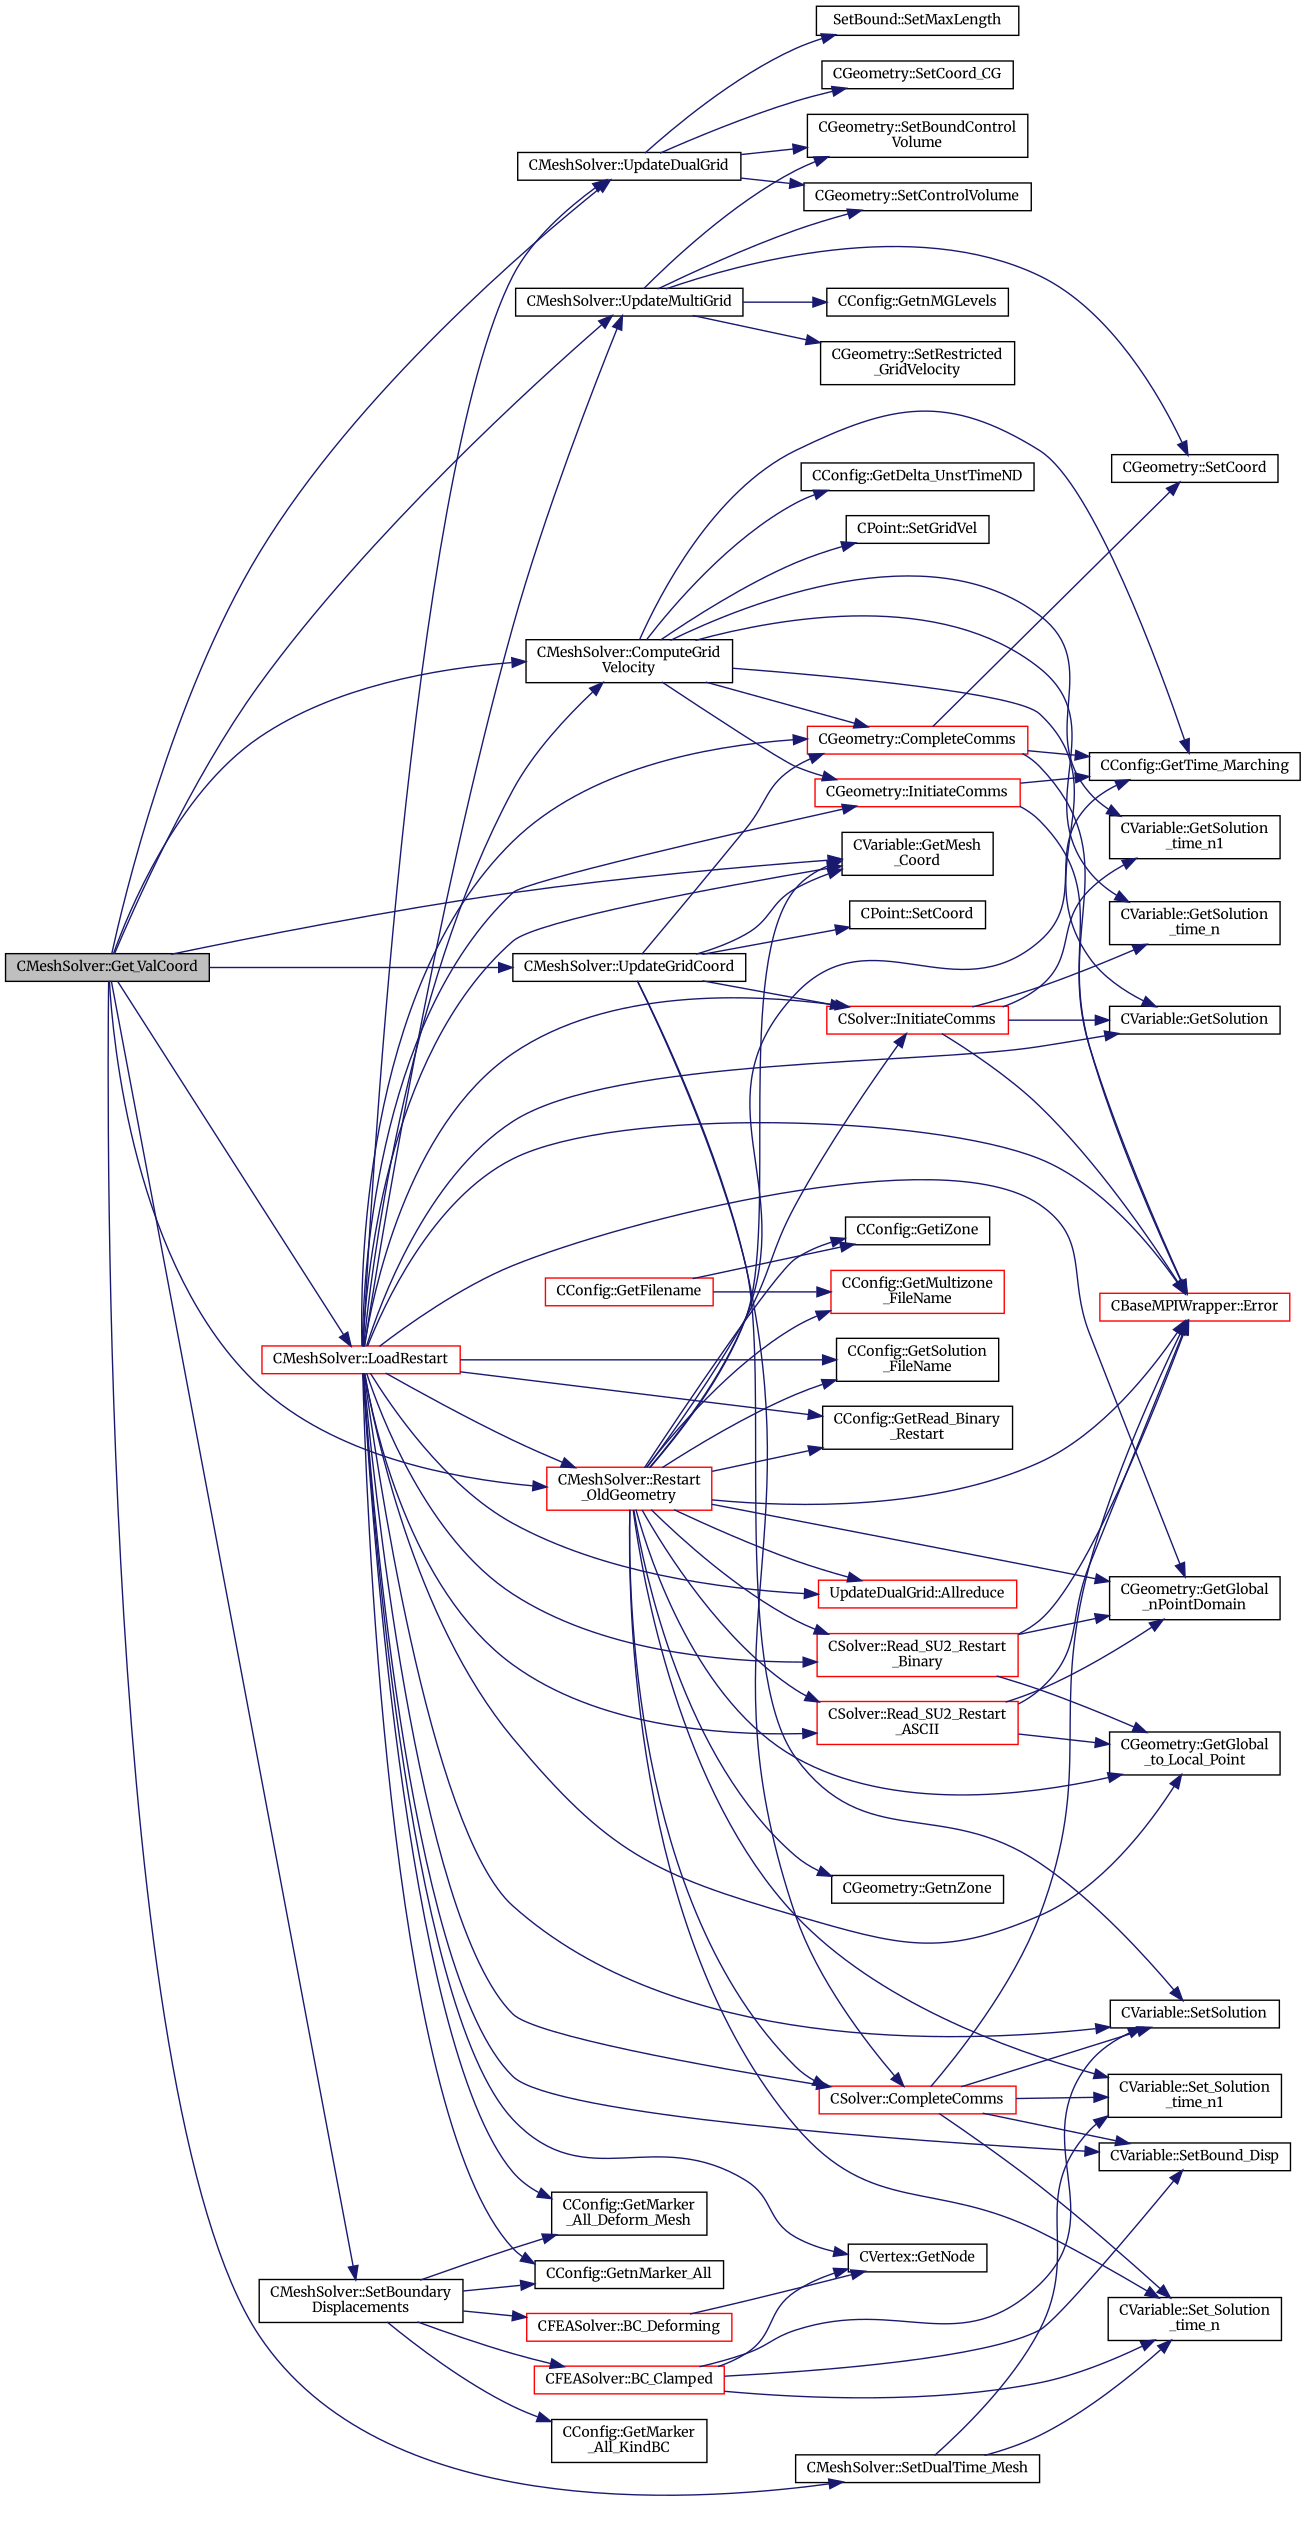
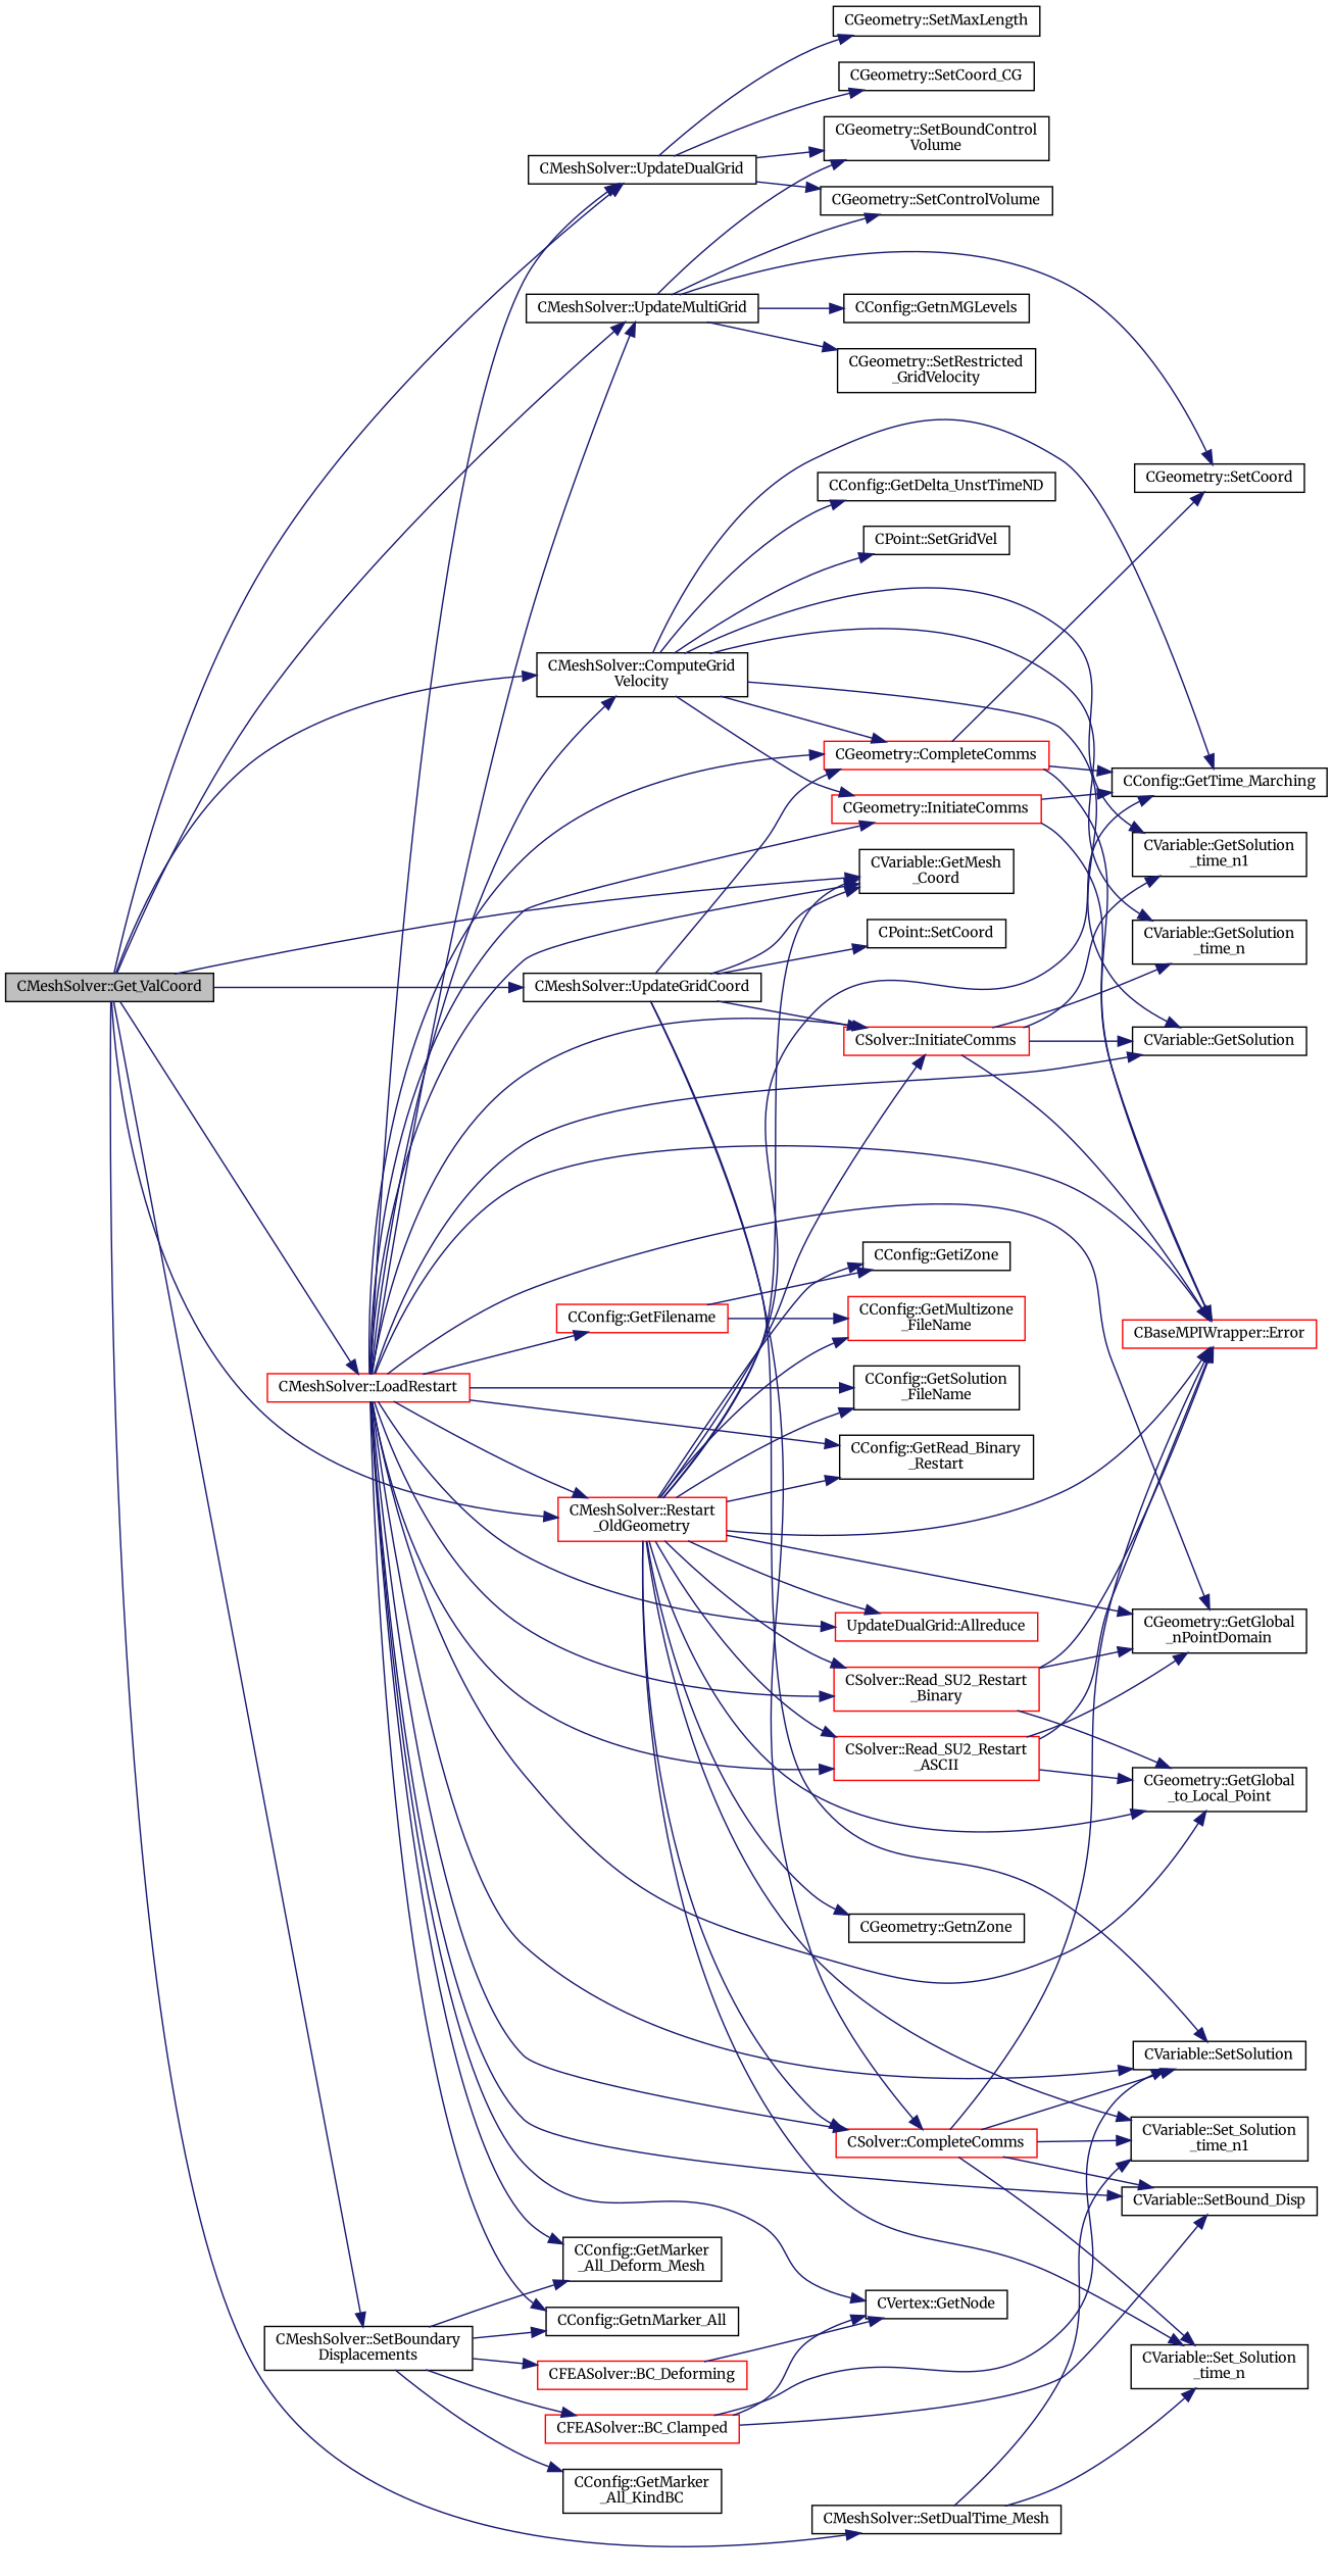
  digraph {
    fontname=Merriweather
    rankdir=LR
    node [color=black fillcolor=white fontname=Merriweather fontsize=10 shape=record style=filled]
    edge [color=midnightblue fontname=Merriweather fontsize=10 labelfontname=Helvetica labelfontsize=10 style=solid]
    n1 [fillcolor=grey75 fontcolor=black height=0.2 label="CMeshSolver::Get_ValCoord" width=0.4]
    n2 [height=0.2 label="CVariable::GetMesh\l_Coord" width=0.4]
    n3 [height=0.2 label="CMeshSolver::UpdateGridCoord" width=0.4]
    n4 [height=0.2 label="CMeshSolver::UpdateDualGrid" width=0.4]
    n5 [height=0.2 label="CMeshSolver::ComputeGrid\lVelocity" width=0.4]
    n6 [height=0.2 label="CMeshSolver::UpdateMultiGrid" width=0.4]
    n7 [height=0.2 label="CMeshSolver::SetBoundary\lDisplacements" width=0.4]
    n8 [height=0.2 label="CMeshSolver::SetDualTime_Mesh" width=0.4]
    n9 [color=red height=0.2 label="CMeshSolver::LoadRestart" width=0.4]
    n10 [color=red height=0.2 label="CMeshSolver::Restart\l_OldGeometry" width=0.4]
    n11 [height=0.2 label="CVariable::SetSolution" width=0.4]
    n12 [height=0.2 label="CPoint::SetCoord" width=0.4]
    n13 [color=red height=0.2 label="CGeometry::CompleteComms" width=0.4]
    n14 [color=red height=0.2 label="CSolver::InitiateComms" width=0.4]
    n15 [color=red height=0.2 label="CSolver::CompleteComms" width=0.4]
    n16 [height=0.2 label="CGeometry::SetCoord_CG" width=0.4]
    n17 [height=0.2 label="CGeometry::SetControlVolume" width=0.4]
    n18 [height=0.2 label="CGeometry::SetBoundControl\lVolume" width=0.4]
-   n19 [height=0.2 label="SetBound::SetMaxLength" width=0.4]
+   n19 [height=0.2 label="CGeometry::SetMaxLength" width=0.4]
    n20 [color=red height=0.2 label="CGeometry::InitiateComms" width=0.4]
    n21 [height=0.2 label="CConfig::GetTime_Marching" width=0.4]
    n22 [height=0.2 label="CVariable::GetSolution" width=0.4]
    n23 [height=0.2 label="CVariable::GetSolution\l_time_n" width=0.4]
    n24 [height=0.2 label="CVariable::GetSolution\l_time_n1" width=0.4]
    n25 [height=0.2 label="CConfig::GetDelta_UnstTimeND" width=0.4]
    n26 [height=0.2 label="CPoint::SetGridVel" width=0.4]
    n27 [height=0.2 label="CGeometry::SetCoord" width=0.4]
    n28 [height=0.2 label="CConfig::GetnMGLevels" width=0.4]
    n29 [height=0.2 label="CGeometry::SetRestricted\l_GridVelocity" width=0.4]
    n30 [height=0.2 label="CConfig::GetnMarker_All" width=0.4]
    n31 [height=0.2 label="CConfig::GetMarker\l_All_Deform_Mesh" width=0.4]
    n32 [height=0.2 label="CConfig::GetMarker\l_All_KindBC" width=0.4]
    n33 [color=red height=0.2 label="CFEASolver::BC_Clamped" width=0.4]
    n34 [color=red height=0.2 label="CFEASolver::BC_Deforming" width=0.4]
    n35 [height=0.2 label="CVariable::Set_Solution\l_time_n" width=0.4]
    n36 [height=0.2 label="CVariable::Set_Solution\l_time_n1" width=0.4]
    n37 [color=red height=0.2 label="CBaseMPIWrapper::Error" width=0.4]
    n38 [height=0.2 label="CVariable::SetBound_Disp" width=0.4]
    n39 [height=0.2 label="CVertex::GetNode" width=0.4]
    n40 [height=0.2 label="CConfig::GetSolution\l_FileName" width=0.4]
    n41 [color=red height=0.2 label="CConfig::GetFilename" width=0.4]
    n42 [height=0.2 label="CConfig::GetRead_Binary\l_Restart" width=0.4]
    n43 [color=red height=0.2 label="CSolver::Read_SU2_Restart\l_Binary" width=0.4]
    n44 [height=0.2 label="CGeometry::GetGlobal\l_nPointDomain" width=0.4]
    n45 [height=0.2 label="CGeometry::GetGlobal\l_to_Local_Point" width=0.4]
    n46 [color=red height=0.2 label="CSolver::Read_SU2_Restart\l_ASCII" width=0.4]
    n47 [color=red height=0.2 label="UpdateDualGrid::Allreduce" width=0.4]
    n48 [color=red height=0.2 label="CConfig::GetMultizone\l_FileName" width=0.4]
    n49 [height=0.2 label="CConfig::GetiZone" width=0.4]
    n50 [height=0.2 label="CGeometry::GetnZone" width=0.4]
    n1 -> n2
    n1 -> n3
    n1 -> n4
    n1 -> n5
    n1 -> n6
    n1 -> n7
    n1 -> n8
    n1 -> n9
    n1 -> n10
    n3 -> n2
    n3 -> n11
    n3 -> n12
    n3 -> n13
    n3 -> n14
    n3 -> n15
    n4 -> n16
    n4 -> n17
    n4 -> n18
    n4 -> n19
    n5 -> n13
    n5 -> n20
    n5 -> n21
    n5 -> n22
    n5 -> n23
    n5 -> n24
    n5 -> n25
    n5 -> n26
    n6 -> n17
    n6 -> n18
    n6 -> n27
    n6 -> n28
    n6 -> n29
    n7 -> n30
    n7 -> n31
    n7 -> n32
    n7 -> n33
    n7 -> n34
    n8 -> n35
    n8 -> n36
    n9 -> n2
    n9 -> n4
    n9 -> n5
    n9 -> n6
    n9 -> n10
    n9 -> n11
    n9 -> n13
    n9 -> n14
    n9 -> n15
    n9 -> n20
    n9 -> n22
    n9 -> n30
    n9 -> n31
    n9 -> n37
    n9 -> n38
    n9 -> n39
    n9 -> n40
+   n9 -> n41
    n9 -> n42
    n9 -> n43
    n9 -> n44
    n9 -> n45
    n9 -> n46
    n9 -> n47
    n10 -> n2
    n10 -> n14
    n10 -> n15
    n10 -> n21
    n10 -> n35
    n10 -> n36
    n10 -> n37
    n10 -> n40
    n10 -> n42
    n10 -> n43
    n10 -> n44
    n10 -> n45
    n10 -> n46
    n10 -> n47
    n10 -> n48
    n10 -> n49
    n10 -> n50
    n13 -> n21
    n13 -> n27
    n13 -> n37
    n14 -> n22
    n14 -> n23
    n14 -> n24
    n14 -> n37
    n15 -> n11
    n15 -> n35
    n15 -> n36
    n15 -> n37
    n15 -> n38
    n20 -> n21
    n20 -> n37
    n33 -> n11
-   n33 -> n35
    n33 -> n38
    n33 -> n39
    n34 -> n39
    n41 -> n48
    n41 -> n49
    n43 -> n37
    n43 -> n44
    n43 -> n45
    n46 -> n37
    n46 -> n44
    n46 -> n45
  }
